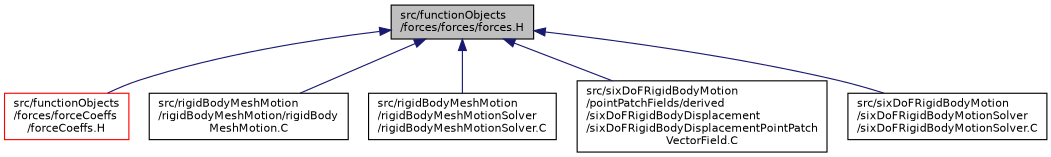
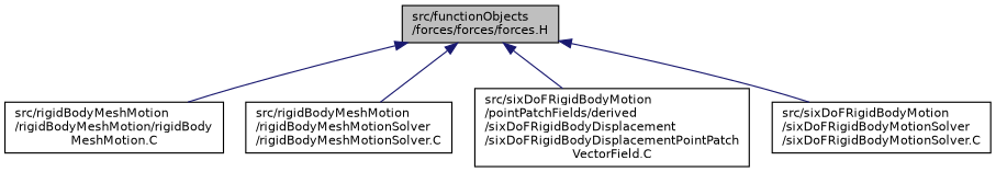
  digraph {
    node [color=black fontname=Helvetica fontsize=10 shape=record]
    edge [color=midnightblue dir=back fontname=Helvetica fontsize=10 labelfontname=Helvetica labelfontsize=10 style=solid]
    n1 [fillcolor=grey75 fontcolor=black height=0.2 label="src/functionObjects\l/forces/forces/forces.H" style=filled width=0.4]
-   n2 [color=red height=0.2 label="src/functionObjects\l/forces/forceCoeffs\l/forceCoeffs.H" width=0.4]
    n3 [height=0.2 label="src/rigidBodyMeshMotion\l/rigidBodyMeshMotion/rigidBody\lMeshMotion.C" width=0.4]
    n4 [height=0.2 label="src/rigidBodyMeshMotion\l/rigidBodyMeshMotionSolver\l/rigidBodyMeshMotionSolver.C" width=0.4]
    n5 [height=0.2 label="src/sixDoFRigidBodyMotion\l/pointPatchFields/derived\l/sixDoFRigidBodyDisplacement\l/sixDoFRigidBodyDisplacementPointPatch\lVectorField.C" width=0.4]
    n6 [height=0.2 label="src/sixDoFRigidBodyMotion\l/sixDoFRigidBodyMotionSolver\l/sixDoFRigidBodyMotionSolver.C" width=0.4]
-   n1 -> n2
    n1 -> n3
    n1 -> n4
    n1 -> n5
    n1 -> n6
  }
